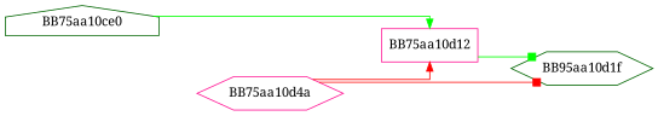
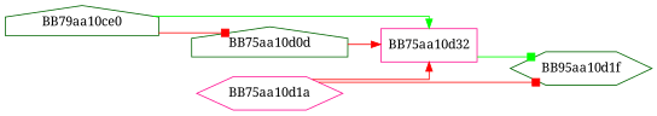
  digraph {
    fontname="Noto Serif"
    rankdir=LR
    splines=ortho
    node [color=darkgreen fontname="Noto Serif" shape=house]
    edge [arrowhead=box color=red fontname="Noto Serif"]
-   BB75aa10d12 [color=deeppink shape=box]
-   BB75aa10ce0
+   BB75aa10d12 [color=deeppink shape=box label=BB75aa10d32]
+   BB75aa10ce0 [label=BB79aa10ce0]
+   BB75aa10d0d
    n4 [label=BB95aa10d1f shape=hexagon]
-   BB75aa10d1a [color=deeppink shape=hexagon label=BB75aa10d4a]
+   BB75aa10d1a [color=deeppink shape=hexagon]
    BB75aa10d12 -> n4 [color=green]
    BB75aa10ce0 -> BB75aa10d12 [arrowhead=normal color=green]
+   BB75aa10ce0 -> BB75aa10d0d
+   BB75aa10d0d -> BB75aa10d12 [arrowhead=normal]
    BB75aa10d1a -> BB75aa10d12 [arrowhead=normal]
    BB75aa10d1a -> n4
  }
